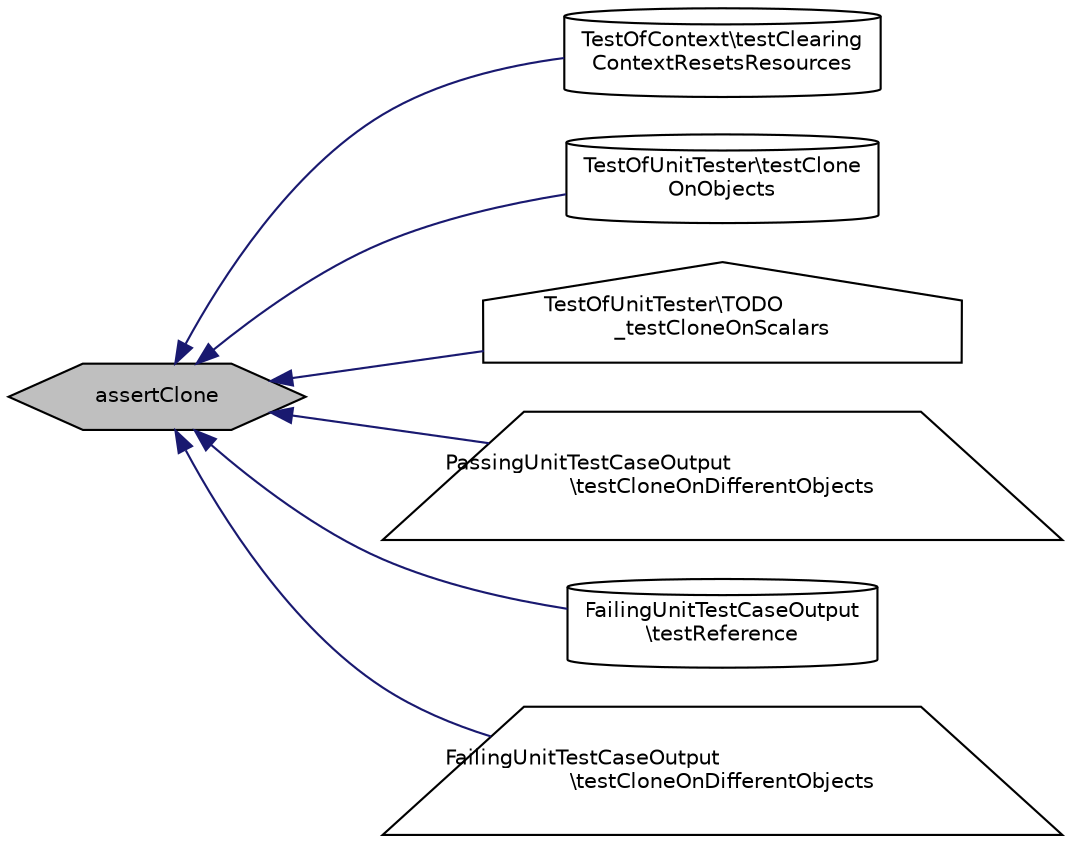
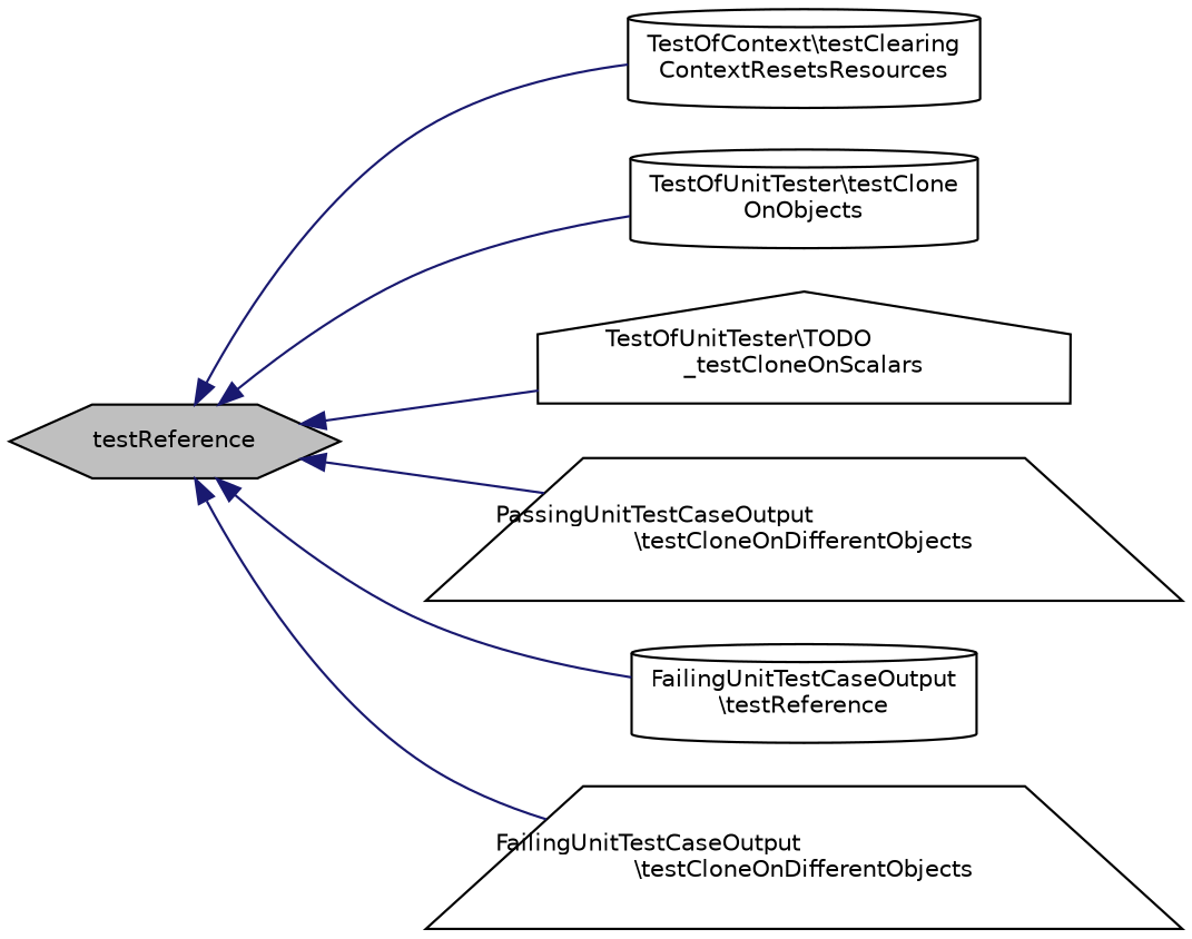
  digraph {
    rankdir=LR
    node [color=black fillcolor=white fontname=Helvetica fontsize=10 shape=cylinder style=filled]
    edge [color=midnightblue dir=back fontname=Helvetica fontsize=10 labelfontname=Helvetica labelfontsize=10 style=solid]
-   n1 [fillcolor=grey75 fontcolor=black height=0.2 label=assertClone shape=hexagon width=0.4]
+   n1 [fillcolor=grey75 fontcolor=black height=0.2 label=testReference shape=hexagon width=0.4]
    n2 [height=0.2 label="TestOfContext\\testClearing\lContextResetsResources" width=0.4]
    n3 [height=0.2 label="TestOfUnitTester\\testClone\lOnObjects" width=0.4]
    n4 [height=0.2 label="TestOfUnitTester\\TODO\l_testCloneOnScalars" shape=house width=0.4]
    n5 [height=0.2 label="PassingUnitTestCaseOutput\l\\testCloneOnDifferentObjects" shape=trapezium width=0.4]
    n6 [height=0.2 label="FailingUnitTestCaseOutput\l\\testReference" width=0.4]
    n7 [height=0.2 label="FailingUnitTestCaseOutput\l\\testCloneOnDifferentObjects" shape=trapezium width=0.4]
    n1 -> n2
    n1 -> n3
    n1 -> n4
    n1 -> n5
    n1 -> n6
    n1 -> n7
  }
